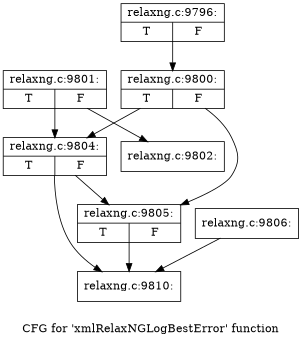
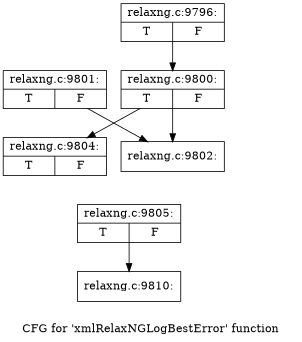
  digraph {
    label="CFG for 'xmlRelaxNGLogBestError' function"
    node [shape=record]
    n1 [label="{relaxng.c:9796:|{<s0>T|<s1>F}}"]
    n2 [label="{relaxng.c:9800:|{<s0>T|<s1>F}}"]
    n3 [label="{relaxng.c:9802:}"]
    n4 [label="{relaxng.c:9804:|{<s0>T|<s1>F}}"]
    n5 [label="{relaxng.c:9810:}"]
    n6 [label="{relaxng.c:9801:|{<s0>T|<s1>F}}"]
    n7 [label="{relaxng.c:9805:|{<s0>T|<s1>F}}"]
-   n8 [label="{relaxng.c:9806:}"]
    n1 -> n2
-   n2 -> n7
+   n2 -> n3
    n2 -> n4
-   n4 -> n5
-   n4 -> n7
    n6 -> n3
-   n6 -> n4
    n7 -> n5
-   n8 -> n5
  }
